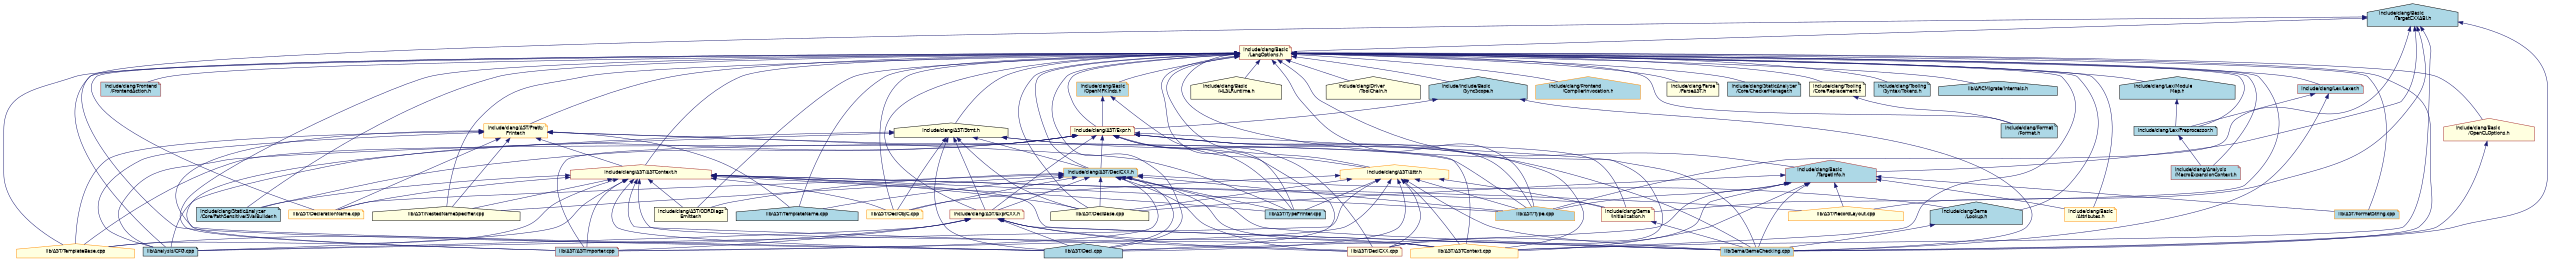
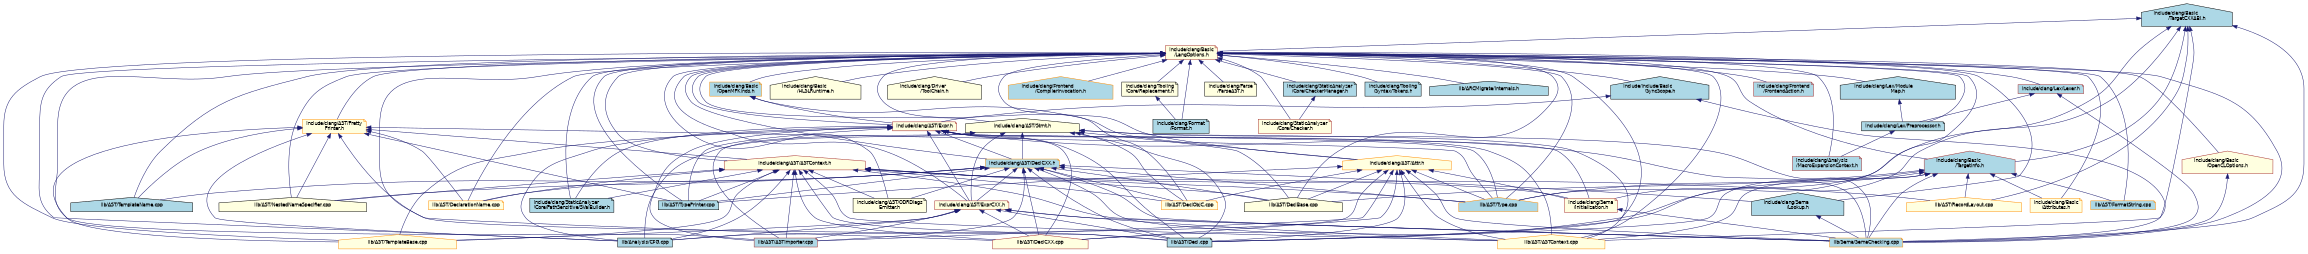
  digraph {
    fontname="DejaVu Sans"
    node [color=black fillcolor=lightblue fontname="DejaVu Sans" fontsize=10 shape=note style=filled]
    edge [color=midnightblue dir=back fontname="DejaVu Sans" fontsize=10 labelfontname=Helvetica labelfontsize=10 style=solid]
    n1 [fontcolor=black height=0.2 label="include/clang/Basic\l/TargetCXXABI.h" shape=house width=0.4]
    n2 [color=brown fillcolor=lightyellow height=0.2 label="include/clang/Basic\l/LangOptions.h" width=0.4]
    n3 [color=darkorange height=0.2 label="lib/Sema/SemaChecking.cpp" width=0.4]
    n4 [color=darkorange fillcolor=lightyellow height=0.2 label="lib/AST/ASTContext.cpp" shape=house width=0.4]
-   n5 [height=0.2 label="lib/AST/Decl.cpp" shape=house width=0.4]
+   n5 [height=0.2 label="lib/AST/Decl.cpp" width=0.4]
    n6 [color=darkorange fillcolor=lightyellow height=0.2 label="lib/AST/RecordLayout.cpp" shape=house width=0.4]
    n7 [color=darkorange height=0.2 label="lib/AST/Type.cpp" shape=house width=0.4]
    n8 [color=brown height=0.2 label="include/clang/Basic\l/TargetInfo.h" shape=house width=0.4]
    n9 [color=brown height=0.2 label="include/clang/Analysis\l/MacroExpansionContext.h" width=0.4]
    n10 [color=brown fillcolor=lightyellow height=0.2 label="include/clang/AST/ASTContext.h" shape=house width=0.4]
    n11 [fillcolor=lightyellow height=0.2 label="include/clang/AST/ODRDiags\lEmitter.h" width=0.4]
    n12 [color=brown height=0.2 label="include/clang/Frontend\l/FrontendAction.h" width=0.4]
    n13 [color=brown fillcolor=lightyellow height=0.2 label="include/clang/Sema\l/Initialization.h" width=0.4]
    n14 [height=0.2 label="include/clang/StaticAnalyzer\l/Core/PathSensitive/SValBuilder.h" width=0.4]
    n15 [height=0.2 label="lib/Analysis/CFG.cpp" width=0.4]
    n16 [color=brown height=0.2 label="lib/AST/ASTImporter.cpp" width=0.4]
    n17 [color=darkorange fillcolor=lightyellow height=0.2 label="lib/AST/DeclarationName.cpp" width=0.4]
    n18 [fillcolor=lightyellow height=0.2 label="lib/AST/DeclBase.cpp" shape=house width=0.4]
-   n19 [color=brown fillcolor=lightyellow height=0.2 label="lib/AST/DeclCXX.cpp" width=0.4]
+   n19 [color=brown fillcolor=lightyellow height=0.2 label="lib/AST/DeclCXX.cpp" shape=house width=0.4]
    n20 [color=darkorange fillcolor=lightyellow height=0.2 label="lib/AST/DeclObjC.cpp" width=0.4]
    n21 [fillcolor=lightyellow height=0.2 label="lib/AST/NestedNameSpecifier.cpp" shape=house width=0.4]
    n22 [color=darkorange fillcolor=lightyellow height=0.2 label="lib/AST/TemplateBase.cpp" shape=house width=0.4]
    n23 [height=0.2 label="lib/AST/TypePrinter.cpp" width=0.4]
    n24 [color=darkorange fillcolor=lightyellow height=0.2 label="include/clang/AST/Attr.h" shape=house width=0.4]
    n25 [color=darkorange height=0.2 label="include/clang/AST/DeclCXX.h" width=0.4]
    n26 [color=brown fillcolor=lightyellow height=0.2 label="include/clang/AST/ExprCXX.h" width=0.4]
    n27 [height=0.2 label="include/clang/Sema\l/Lookup.h" shape=house width=0.4]
    n28 [height=0.2 label="lib/AST/TemplateName.cpp" shape=house width=0.4]
    n29 [color=brown fillcolor=lightyellow height=0.2 label="include/clang/AST/Expr.h" width=0.4]
    n30 [color=darkorange fillcolor=lightyellow height=0.2 label="include/clang/AST/Pretty\lPrinter.h" width=0.4]
    n31 [fillcolor=lightyellow height=0.2 label="include/clang/AST/Stmt.h" shape=house width=0.4]
    n32 [color=darkorange fillcolor=lightyellow height=0.2 label="include/clang/Basic\l/Attributes.h" width=0.4]
    n33 [fillcolor=lightyellow height=0.2 label="include/clang/Basic\l/HLSLRuntime.h" shape=house width=0.4]
    n34 [color=brown fillcolor=lightyellow height=0.2 label="include/clang/Basic\l/OpenCLOptions.h" shape=house width=0.4]
    n35 [color=darkorange height=0.2 label="include/clang/Basic\l/OpenMPKinds.h" width=0.4]
    n36 [height=0.2 label="include/include/Basic\l/SyncScope.h" shape=house width=0.4]
    n37 [color=darkorange height=0.2 label="lib/AST/FormatString.cpp" width=0.4]
    n38 [fillcolor=lightyellow height=0.2 label="include/clang/Driver\l/ToolChain.h" shape=house width=0.4]
    n39 [height=0.2 label="include/clang/Format\l/Format.h" width=0.4]
    n40 [color=darkorange height=0.2 label="include/clang/Frontend\l/CompilerInvocation.h" shape=house width=0.4]
    n41 [color=brown height=0.2 label="include/clang/Lex/Lexer.h" width=0.4]
    n42 [height=0.2 label="include/clang/Lex/Preprocessor.h" width=0.4]
    n43 [height=0.2 label="include/clang/Lex/Module\lMap.h" shape=house width=0.4]
    n44 [fillcolor=lightyellow height=0.2 label="include/clang/Parse\l/ParseAST.h" width=0.4]
+   n45 [color=brown fillcolor=lightyellow height=0.2 label="include/clang/StaticAnalyzer\l/Core/Checker.h" width=0.4]
    n46 [height=0.2 label="include/clang/StaticAnalyzer\l/Core/CheckerManager.h" width=0.4]
    n47 [fillcolor=lightyellow height=0.2 label="include/clang/Tooling\l/Core/Replacement.h" width=0.4]
    n48 [height=0.2 label="include/clang/Tooling\l/Syntax/Tokens.h" width=0.4]
    n49 [height=0.2 label="lib/ARCMigrate/Internals.h" shape=house width=0.4]
    n1 -> n2
    n1 -> n3
    n1 -> n4
    n1 -> n5
    n1 -> n6
    n1 -> n7
    n1 -> n8
    n2 -> n3
    n2 -> n4
    n2 -> n5
    n2 -> n7
    n2 -> n8
    n2 -> n9
    n2 -> n10
    n2 -> n11
    n2 -> n12
    n2 -> n13
    n2 -> n14
    n2 -> n15
    n2 -> n16
    n2 -> n17
    n2 -> n18
    n2 -> n19
    n2 -> n20
    n2 -> n21
    n2 -> n22
    n2 -> n23
    n2 -> n24
    n2 -> n25
    n2 -> n26
    n2 -> n27
    n2 -> n28
    n2 -> n29
    n2 -> n30
    n2 -> n31
    n2 -> n32
    n2 -> n33
    n2 -> n34
    n2 -> n35
    n2 -> n36
    n2 -> n37
    n2 -> n38
    n2 -> n39
    n2 -> n40
    n2 -> n41
    n2 -> n42
    n2 -> n43
    n2 -> n44
+   n2 -> n45
    n2 -> n46
    n2 -> n47
    n2 -> n48
    n2 -> n49
    n8 -> n3
    n8 -> n4
    n8 -> n5
    n8 -> n6
    n8 -> n7
    n8 -> n18
    n8 -> n19
    n8 -> n32
    n8 -> n37
    n10 -> n3
    n10 -> n4
    n10 -> n5
    n10 -> n6
    n10 -> n7
    n10 -> n11
    n10 -> n13
    n10 -> n14
    n10 -> n15
    n10 -> n16
    n10 -> n17
    n10 -> n18
    n10 -> n19
    n10 -> n20
    n10 -> n21
    n10 -> n22
    n10 -> n23
    n13 -> n3
    n24 -> n3
    n24 -> n4
    n24 -> n5
    n24 -> n7
    n24 -> n13
    n24 -> n15
    n24 -> n16
    n24 -> n18
    n24 -> n19
    n24 -> n20
    n24 -> n23
    n25 -> n3
    n25 -> n4
    n25 -> n5
    n25 -> n7
    n25 -> n11
    n25 -> n16
    n25 -> n17
    n25 -> n18
    n25 -> n19
    n25 -> n20
    n25 -> n21
    n25 -> n23
    n25 -> n26
    n25 -> n27
    n25 -> n28
    n26 -> n3
    n26 -> n4
    n26 -> n5
    n26 -> n15
    n26 -> n16
    n26 -> n19
    n26 -> n22
    n27 -> n3
    n29 -> n3
    n29 -> n4
    n29 -> n5
    n29 -> n7
    n29 -> n13
    n29 -> n14
    n29 -> n15
    n29 -> n16
    n29 -> n19
    n29 -> n22
    n29 -> n23
    n29 -> n25
    n29 -> n26
    n30 -> n5
    n30 -> n7
    n30 -> n10
    n30 -> n15
    n30 -> n17
    n30 -> n21
    n30 -> n22
    n30 -> n23
    n30 -> n28
    n31 -> n3
    n31 -> n4
    n31 -> n5
    n31 -> n15
    n31 -> n16
    n31 -> n18
    n31 -> n20
    n31 -> n25
    n31 -> n26
    n34 -> n3
    n35 -> n24
    n35 -> n29
    n36 -> n3
    n36 -> n29
    n41 -> n3
    n41 -> n42
    n42 -> n9
    n43 -> n42
+   n46 -> n45
    n47 -> n39
  }
